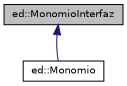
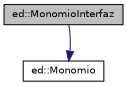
  digraph {
    node [color=black fontname=Helvetica fontsize=10 shape=record style=filled]
    n1 [fillcolor=grey75 fontcolor=black height=0.2 label="ed::MonomioInterfaz" width=0.4]
    n2 [fillcolor=white height=0.2 label="ed::Monomio" width=0.4]
-   n1 -> n2 [color=midnightblue dir=back fontname=Helvetica fontsize=10 labelfontname=Helvetica labelfontsize=10 style=solid]
+   n2 -> n1 [color=midnightblue dir=back fontname=Helvetica fontsize=10 labelfontname=Helvetica labelfontsize=10 style=solid]
  }
